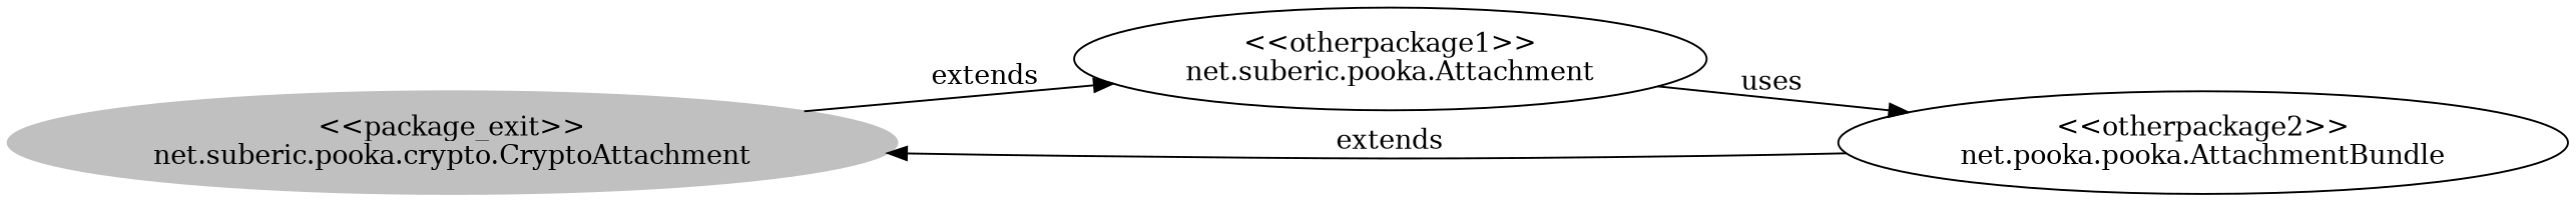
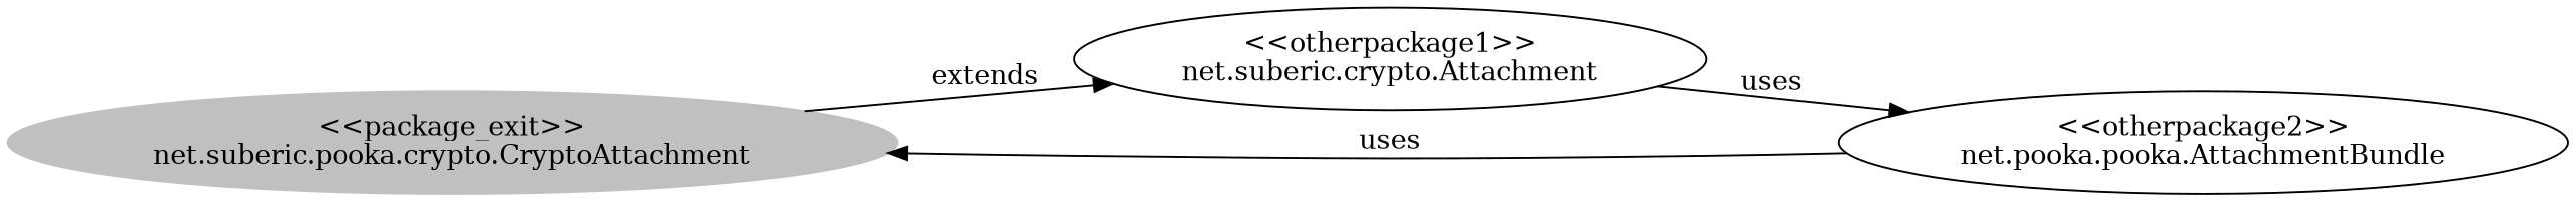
  digraph {
    rankdir=LR
    n1 [color=grey label="<<package_exit>>\nnet.suberic.pooka.crypto.CryptoAttachment" style=filled]
-   n2 [label="<<otherpackage1>>\nnet.suberic.pooka.Attachment"]
+   n2 [label="<<otherpackage1>>\nnet.suberic.crypto.Attachment"]
    n3 [label="<<otherpackage2>>\nnet.pooka.pooka.AttachmentBundle"]
    n1 -> n2 [label=extends]
    n2 -> n3 [label=uses]
-   n3 -> n1 [label=extends]
+   n3 -> n1 [label=uses]
  }
